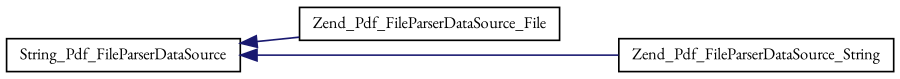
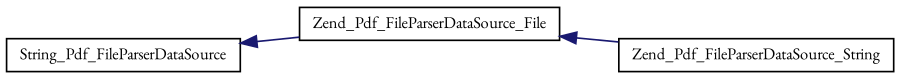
  digraph {
    fontname="EB Garamond"
    rankdir=LR
    node [color=black fillcolor=white fontname="EB Garamond" fontsize=10 shape=record style=filled]
    edge [color=midnightblue dir=back fontname="EB Garamond" fontsize=10 labelfontname=Helvetica labelfontsize=10 style=solid]
    n1 [height=0.2 label=String_Pdf_FileParserDataSource width=0.4]
    n2 [height=0.2 label=Zend_Pdf_FileParserDataSource_File width=0.4]
    n3 [height=0.2 label=Zend_Pdf_FileParserDataSource_String width=0.4]
    n1 -> n2
-   n1 -> n3
+   n2 -> n3
  }
